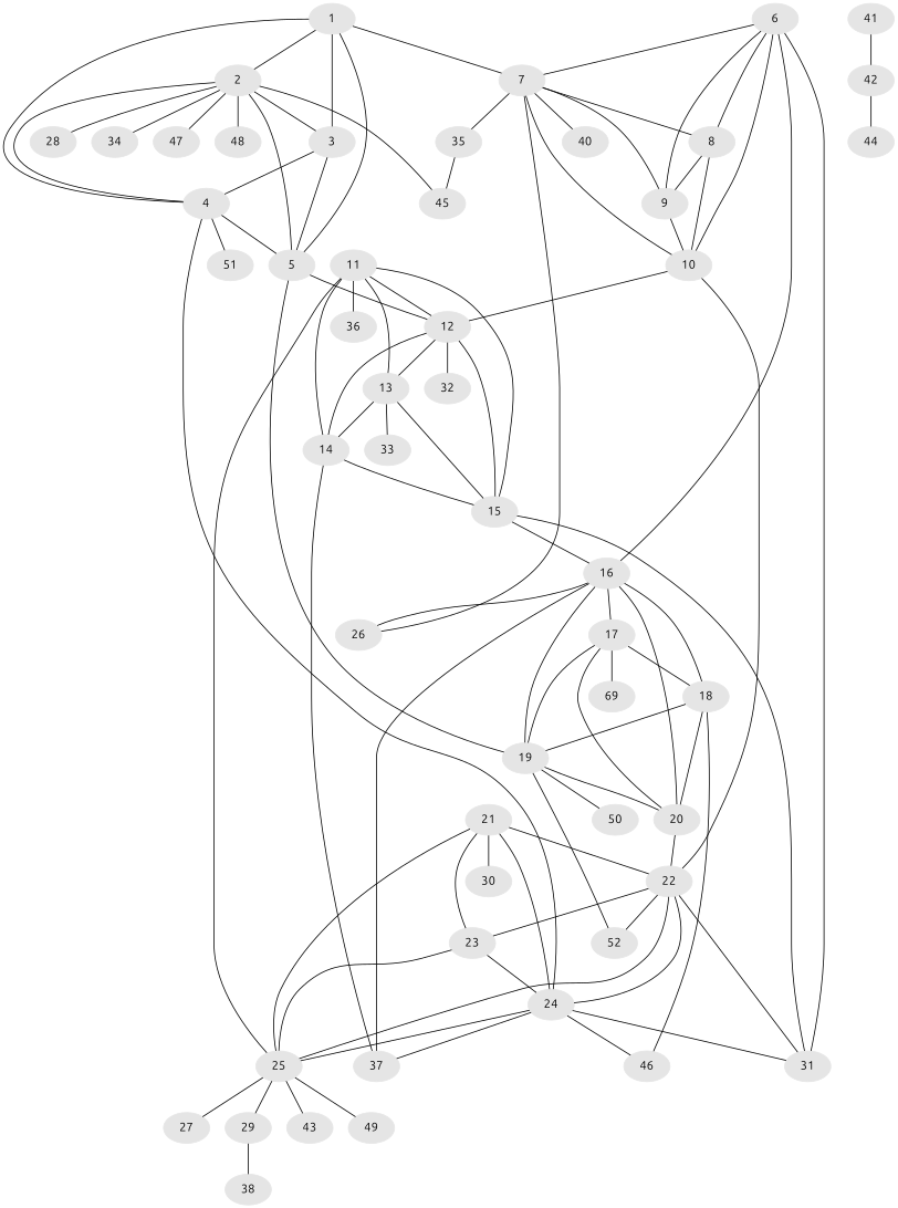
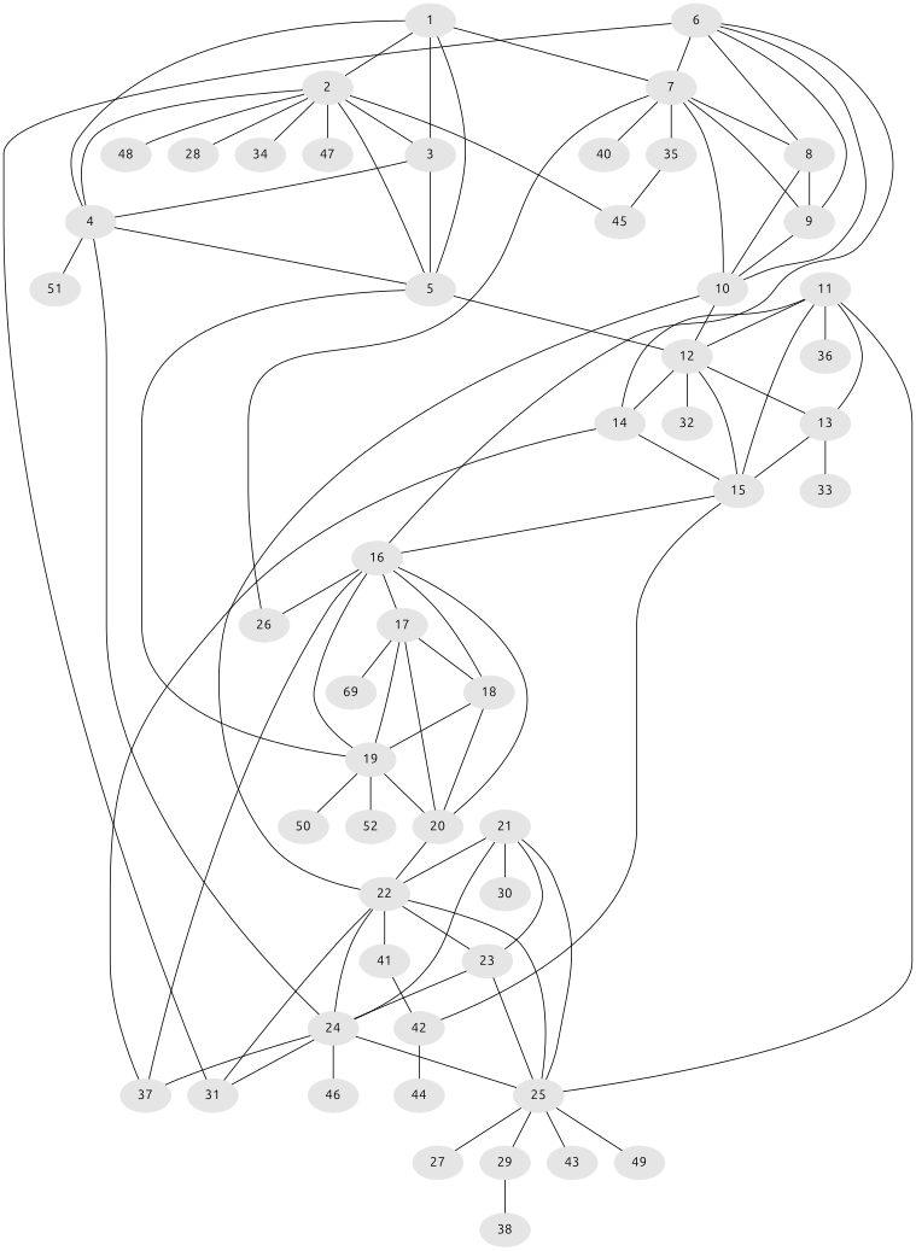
  graph {
    fontname=Ubuntu
    node [color=gray90 fontname=Ubuntu style=filled]
    edge [fontname=Ubuntu weight=1.0]
    1
    2
    3
    4
    5
    7
    28
    34
    45
    47
    48
    24
    51
    12
    19
    8
    9
    10
    26
    35
    40
    31
    25
    37
    46
    13
    14
    15
    32
    20
    50
    52
    6
    16
    22
    17
    18
    23
    41
    11
    36
    33
    27
    29
    43
    49
    n47 [label=69]
    21
    30
    42
    38
    44
    1 -- 2
    1 -- 3
    1 -- 4
    1 -- 5
    1 -- 7
    2 -- 3
    2 -- 4
    2 -- 5
    2 -- 28
    2 -- 34
    2 -- 45
    2 -- 47
    2 -- 48
    3 -- 4
    3 -- 5 [weight=2.0]
    4 -- 5
    4 -- 24
    4 -- 51
    5 -- 12
    5 -- 19
    7 -- 8
    7 -- 9
    7 -- 10
    7 -- 26
    7 -- 35 [weight=3.0]
    7 -- 40
    24 -- 31
    24 -- 25
    24 -- 37
    24 -- 46
    12 -- 13
    12 -- 14
    12 -- 15
    12 -- 32 [weight=3.0]
    19 -- 20
    19 -- 50
    19 -- 52
    8 -- 9 [weight=2.0]
    8 -- 10
    9 -- 10
    10 -- 12
    10 -- 22
    35 -- 45
    25 -- 27
    25 -- 29
    25 -- 43
    25 -- 49
-   13 -- 14
    13 -- 15 [weight=2.0]
    13 -- 33
    14 -- 37
    14 -- 15
-   15 -- 31
+   15 -- 42
    15 -- 16
    20 -- 22
    6 -- 7
    6 -- 8
    6 -- 9
    6 -- 10
    6 -- 31 [weight=3.0]
    6 -- 16
    16 -- 19
    16 -- 26
    16 -- 37 [weight=3.0]
    16 -- 20
    16 -- 17
    16 -- 18
    22 -- 24
    22 -- 31
    22 -- 25
    22 -- 23
-   22 -- 52
+   22 -- 41
    17 -- 19
    17 -- 20
    17 -- 18
    17 -- n47 [weight=3.0]
    18 -- 19
-   18 -- 46
    18 -- 20
    23 -- 24
    23 -- 25
    41 -- 42
    11 -- 12
    11 -- 25
    11 -- 13
    11 -- 14
    11 -- 15
    11 -- 36 [weight=5.0]
    29 -- 38
    21 -- 24
    21 -- 25
    21 -- 22
    21 -- 23
    21 -- 30 [weight=5.0]
    42 -- 44
  }
